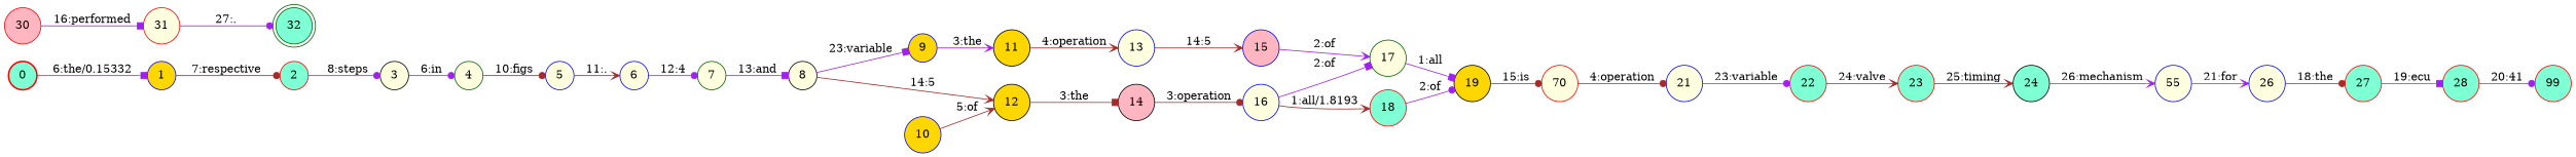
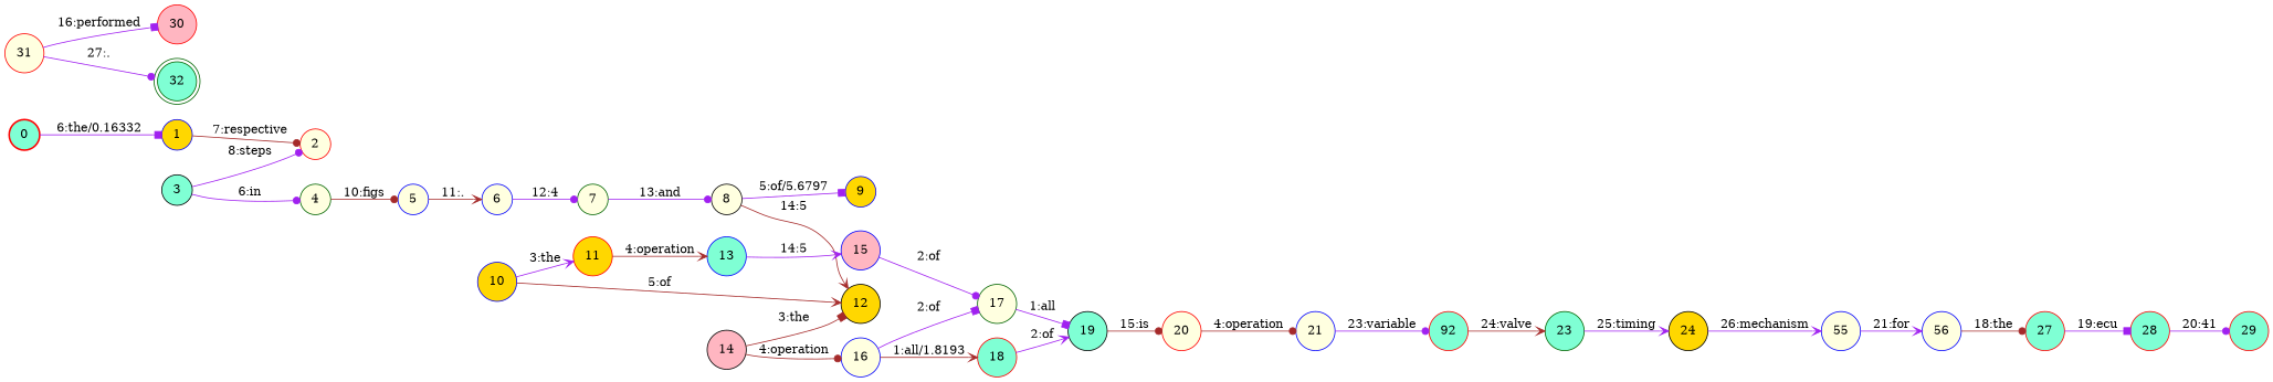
  digraph {
    nodesep=0.25
    rankdir=LR
    ranksep=0.4
    node [color=red fillcolor=lightyellow fontsize=14 shape=circle style="solid,filled"]
    edge [arrowhead=vee color=purple fontsize=14]
    n1 [fillcolor=aquamarine label=0 style="bold,filled"]
    n2 [color=blue fillcolor=gold label=1]
-   n3 [fillcolor=aquamarine label=2]
-   n4 [color=black label=3]
+   n3 [label=2]
+   n4 [color=black fillcolor=aquamarine label=3]
    n5 [color=darkgreen label=4]
    n6 [color=blue label=5]
    n7 [color=blue label=6]
    n8 [color=darkgreen label=7]
    n9 [color=black label=8]
    n10 [color=blue fillcolor=gold label=9]
    n11 [color=black fillcolor=gold label=12]
-   n12 [color=black fillcolor=gold label=11]
+   n12 [fillcolor=gold label=11]
    n13 [color=blue fillcolor=gold label=10]
-   n14 [color=blue label=13]
+   n14 [color=blue fillcolor=aquamarine label=13]
    n15 [color=black fillcolor=lightpink label=14]
    n16 [color=blue fillcolor=lightpink label=15]
    n17 [color=blue label=16]
    n18 [color=darkgreen label=17]
    n19 [fillcolor=aquamarine label=18]
-   n20 [color=black fillcolor=gold label=19]
-   n21 [label=70]
+   n20 [color=black fillcolor=aquamarine label=19]
+   n21 [label=20]
    n22 [color=blue label=21]
-   n23 [fillcolor=aquamarine label=22]
-   n24 [fillcolor=aquamarine label=23]
-   n25 [color=black fillcolor=aquamarine label=24]
+   n23 [fillcolor=aquamarine label=92]
+   n24 [color=darkgreen fillcolor=aquamarine label=23]
+   n25 [color=black fillcolor=gold label=24]
    n26 [color=blue label=55]
-   n27 [color=blue label=26]
+   n27 [color=blue label=56]
    n28 [fillcolor=aquamarine label=27]
    n29 [fillcolor=aquamarine label=28]
-   n30 [fillcolor=aquamarine label=99]
+   n30 [fillcolor=aquamarine label=29]
    n31 [fillcolor=lightpink label=30]
    n32 [label=31]
    n33 [color=darkgreen fillcolor=aquamarine label=32 shape=doublecircle]
-   n1 -> n2 [arrowhead=box label="6:the/0.15332"]
+   n1 -> n2 [arrowhead=box label="6:the/0.16332"]
    n2 -> n3 [arrowhead=dot color=brown label="7:respective"]
-   n3 -> n4 [arrowhead=dot label="8:steps"]
+   n4 -> n3 [arrowhead=dot label="8:steps"]
    n4 -> n5 [arrowhead=dot label="6:in"]
    n5 -> n6 [arrowhead=dot color=brown label="10:figs"]
    n6 -> n7 [color=brown label="11:."]
    n7 -> n8 [arrowhead=dot label="12:4"]
-   n8 -> n9 [arrowhead=box label="13:and"]
-   n9 -> n10 [arrowhead=box label="23:variable"]
+   n8 -> n9 [arrowhead=dot label="13:and"]
+   n9 -> n10 [arrowhead=box label="5:of/5.6797"]
    n9 -> n11 [color=brown label="14:5"]
-   n10 -> n12 [label="3:the"]
-   n11 -> n15 [arrowhead=box color=brown label="3:the"]
+   n13 -> n12 [label="3:the"]
+   n15 -> n11 [arrowhead=box color=brown label="3:the"]
    n12 -> n14 [color=brown label="4:operation"]
    n13 -> n11 [color=brown label="5:of"]
-   n14 -> n16 [color=brown label="14:5"]
-   n15 -> n17 [arrowhead=dot color=brown label="3:operation"]
-   n16 -> n18 [label="2:of"]
+   n14 -> n16 [label="14:5"]
+   n15 -> n17 [arrowhead=dot color=brown label="4:operation"]
+   n16 -> n18 [arrowhead=dot label="2:of"]
    n17 -> n18 [arrowhead=box label="2:of"]
    n17 -> n19 [color=brown label="1:all/1.8193"]
    n18 -> n20 [arrowhead=box label="1:all"]
-   n19 -> n20 [arrowhead=dot label="2:of"]
+   n19 -> n20 [label="2:of"]
    n20 -> n21 [arrowhead=dot color=brown label="15:is"]
    n21 -> n22 [arrowhead=dot color=brown label="4:operation"]
    n22 -> n23 [arrowhead=dot label="23:variable"]
    n23 -> n24 [color=brown label="24:valve"]
-   n24 -> n25 [color=brown label="25:timing"]
+   n24 -> n25 [label="25:timing"]
    n25 -> n26 [label="26:mechanism"]
    n26 -> n27 [label="21:for"]
    n27 -> n28 [arrowhead=dot color=brown label="18:the"]
    n28 -> n29 [arrowhead=box label="19:ecu"]
    n29 -> n30 [arrowhead=dot label="20:41"]
-   n31 -> n32 [arrowhead=box label="16:performed"]
+   n32 -> n31 [arrowhead=box label="16:performed"]
    n32 -> n33 [arrowhead=dot label="27:."]
  }
